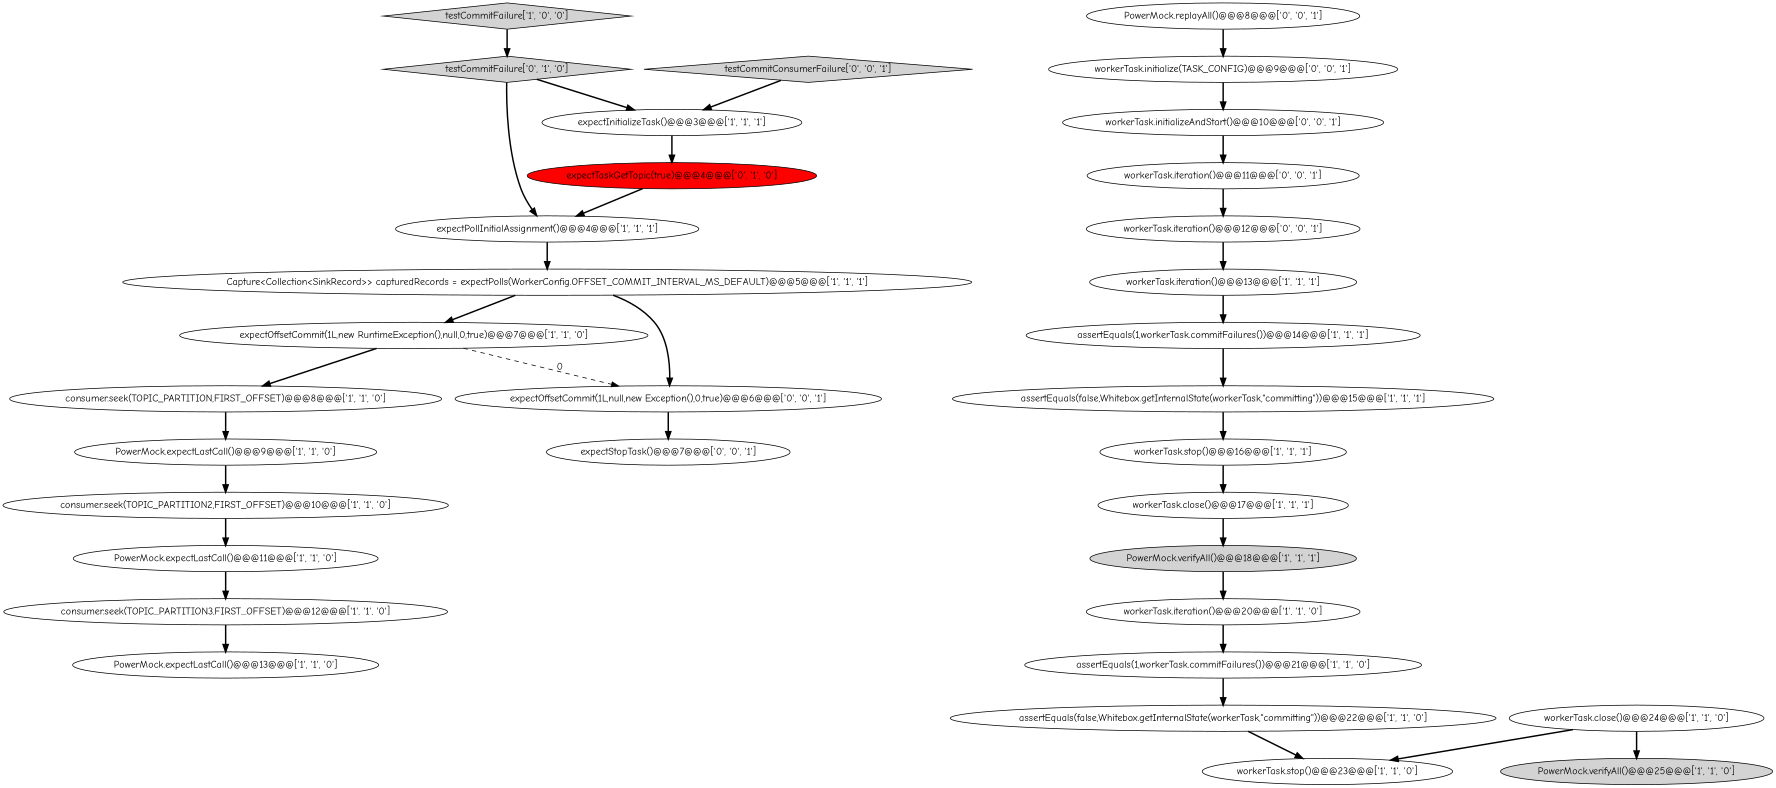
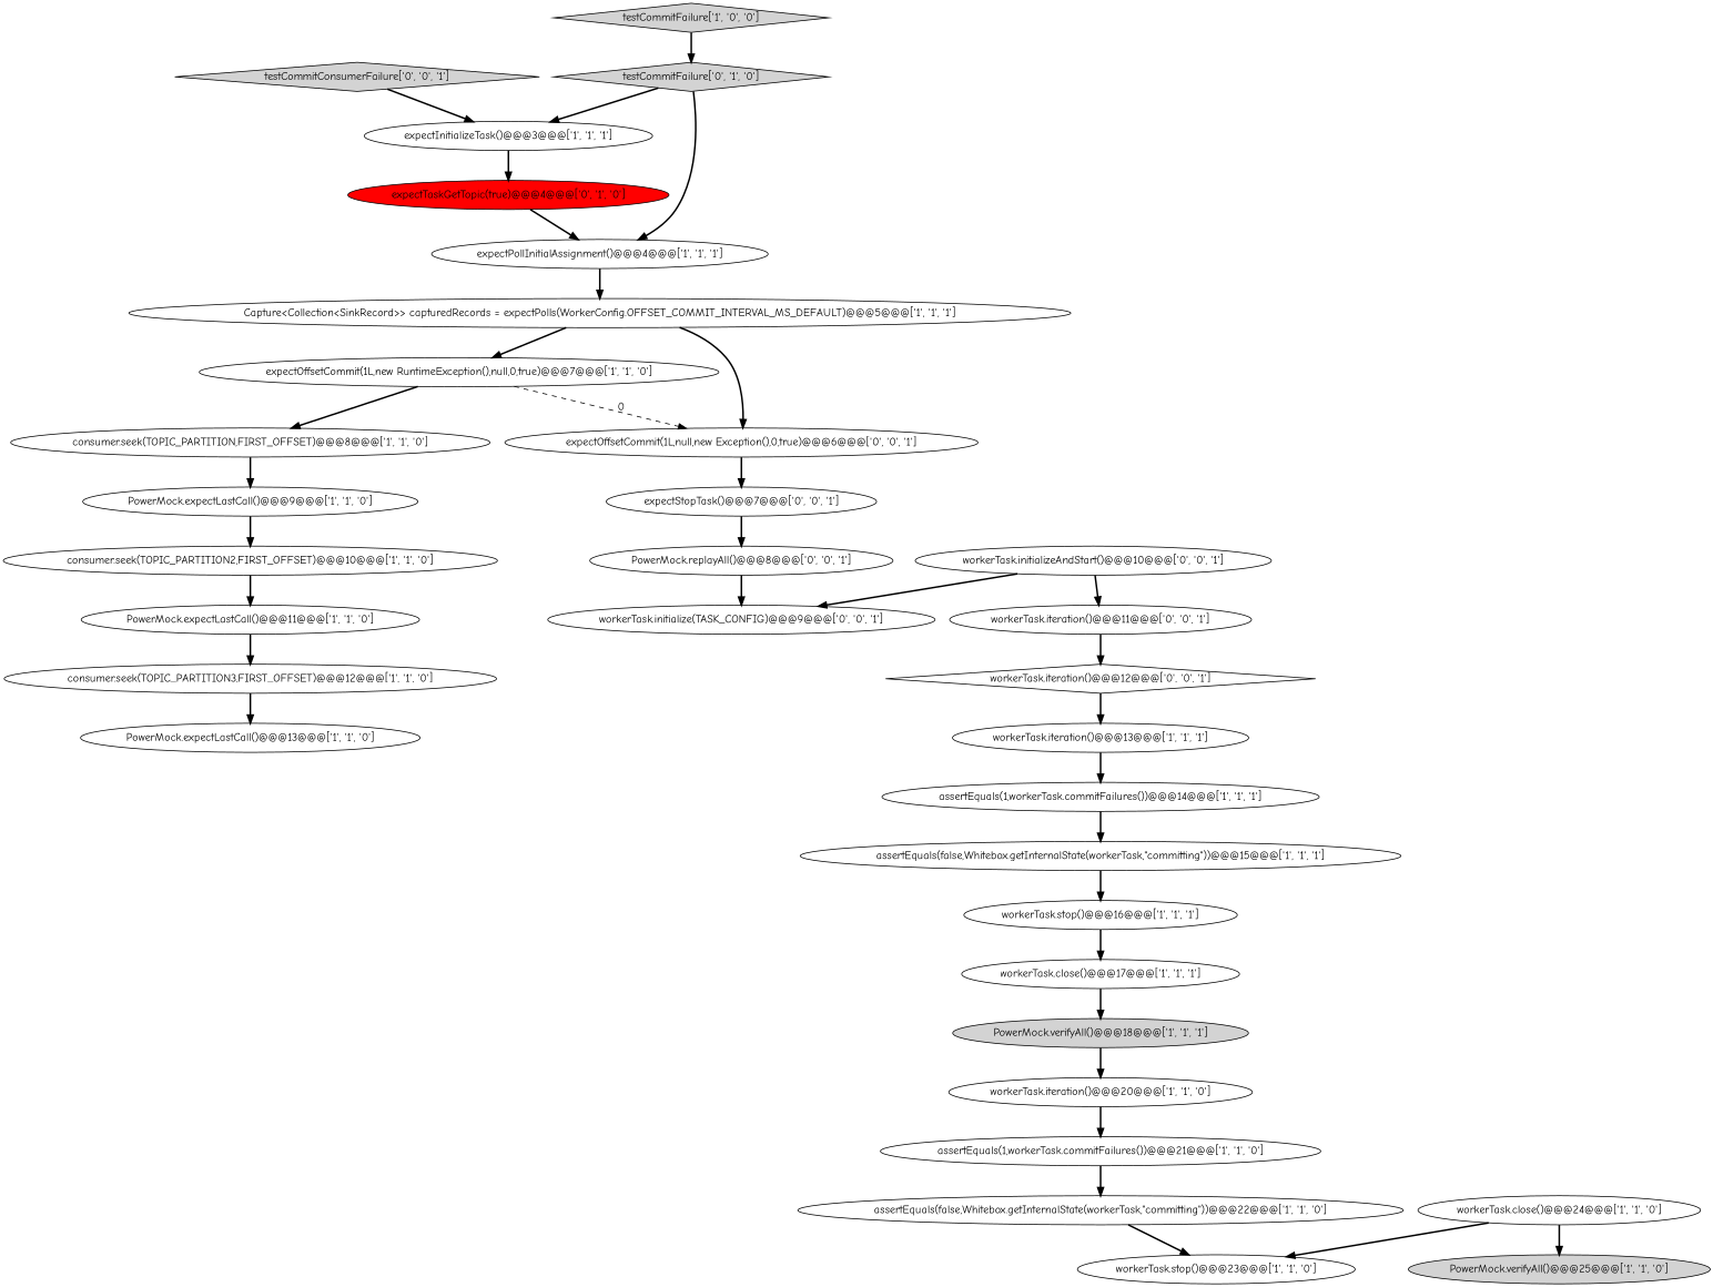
  digraph {
    fontname="Comic Neue"
    node [fillcolor=white fontname="Comic Neue" shape=ellipse style=filled]
    edge [fontname="Comic Neue" style=bold]
    n1 [label="expectOffsetCommit(1L,new RuntimeException(),null,0,true)@@@7@@@['1', '1', '0']"]
    n2 [label="consumer.seek(TOPIC_PARTITION,FIRST_OFFSET)@@@8@@@['1', '1', '0']"]
    n3 [label="expectOffsetCommit(1L,null,new Exception(),0,true)@@@6@@@['0', '0', '1']"]
    n4 [label="PowerMock.expectLastCall()@@@9@@@['1', '1', '0']"]
    n5 [label="expectStopTask()@@@7@@@['0', '0', '1']"]
    n6 [label="PowerMock.replayAll()@@@8@@@['0', '0', '1']"]
    n7 [label="workerTask.initialize(TASK_CONFIG)@@@9@@@['0', '0', '1']"]
    n8 [label="assertEquals(false,Whitebox.getInternalState(workerTask,\"committing\"))@@@22@@@['1', '1', '0']"]
    n9 [label="workerTask.stop()@@@23@@@['1', '1', '0']"]
    n10 [label="workerTask.iteration()@@@11@@@['0', '0', '1']"]
-   n11 [label="workerTask.iteration()@@@12@@@['0', '0', '1']"]
+   n11 [label="workerTask.iteration()@@@12@@@['0', '0', '1']" shape=diamond]
    n12 [label="workerTask.iteration()@@@13@@@['1', '1', '1']"]
    n13 [label="consumer.seek(TOPIC_PARTITION2,FIRST_OFFSET)@@@10@@@['1', '1', '0']"]
    n14 [label="workerTask.initializeAndStart()@@@10@@@['0', '0', '1']"]
    n15 [label="expectInitializeTask()@@@3@@@['1', '1', '1']"]
    n16 [fillcolor=red label="expectTaskGetTopic(true)@@@4@@@['0', '1', '0']"]
    n17 [label="expectPollInitialAssignment()@@@4@@@['1', '1', '1']"]
    n18 [label="Capture<Collection<SinkRecord>> capturedRecords = expectPolls(WorkerConfig.OFFSET_COMMIT_INTERVAL_MS_DEFAULT)@@@5@@@['1', '1', '1']"]
    n19 [label="PowerMock.expectLastCall()@@@11@@@['1', '1', '0']"]
    n20 [label="consumer.seek(TOPIC_PARTITION3,FIRST_OFFSET)@@@12@@@['1', '1', '0']"]
    n21 [label="PowerMock.expectLastCall()@@@13@@@['1', '1', '0']"]
    n22 [fillcolor=lightgray label="PowerMock.verifyAll()@@@25@@@['1', '1', '0']"]
    n23 [fillcolor=lightgray label="PowerMock.verifyAll()@@@18@@@['1', '1', '1']"]
    n24 [label="workerTask.iteration()@@@20@@@['1', '1', '0']"]
    n25 [label="assertEquals(1,workerTask.commitFailures())@@@21@@@['1', '1', '0']"]
    n26 [label="assertEquals(false,Whitebox.getInternalState(workerTask,\"committing\"))@@@15@@@['1', '1', '1']"]
    n27 [label="workerTask.stop()@@@16@@@['1', '1', '1']"]
    n28 [label="workerTask.close()@@@17@@@['1', '1', '1']"]
    n29 [fillcolor=lightgray label="testCommitFailure['1', '0', '0']" shape=diamond]
    n30 [fillcolor=lightgray label="testCommitFailure['0', '1', '0']" shape=diamond]
    n31 [fillcolor=lightgray label="testCommitConsumerFailure['0', '0', '1']" shape=diamond]
    n32 [label="assertEquals(1,workerTask.commitFailures())@@@14@@@['1', '1', '1']"]
    n33 [label="workerTask.close()@@@24@@@['1', '1', '0']"]
    n1 -> n2
    n1 -> n3 [label=0 style=dashed]
    n2 -> n4
    n3 -> n5
    n4 -> n13
+   n5 -> n6
    n6 -> n7
-   n7 -> n14
+   n14 -> n7
    n8 -> n9
    n10 -> n11
    n11 -> n12
    n12 -> n32
    n13 -> n19
    n14 -> n10
    n15 -> n16
    n16 -> n17
    n17 -> n18
    n18 -> n1
    n18 -> n3
    n19 -> n20
    n20 -> n21
    n23 -> n24
    n24 -> n25
    n25 -> n8
    n26 -> n27
    n27 -> n28
    n28 -> n23
    n29 -> n30
    n30 -> n15
    n30 -> n17
    n31 -> n15
    n32 -> n26
    n33 -> n9
    n33 -> n22
  }
